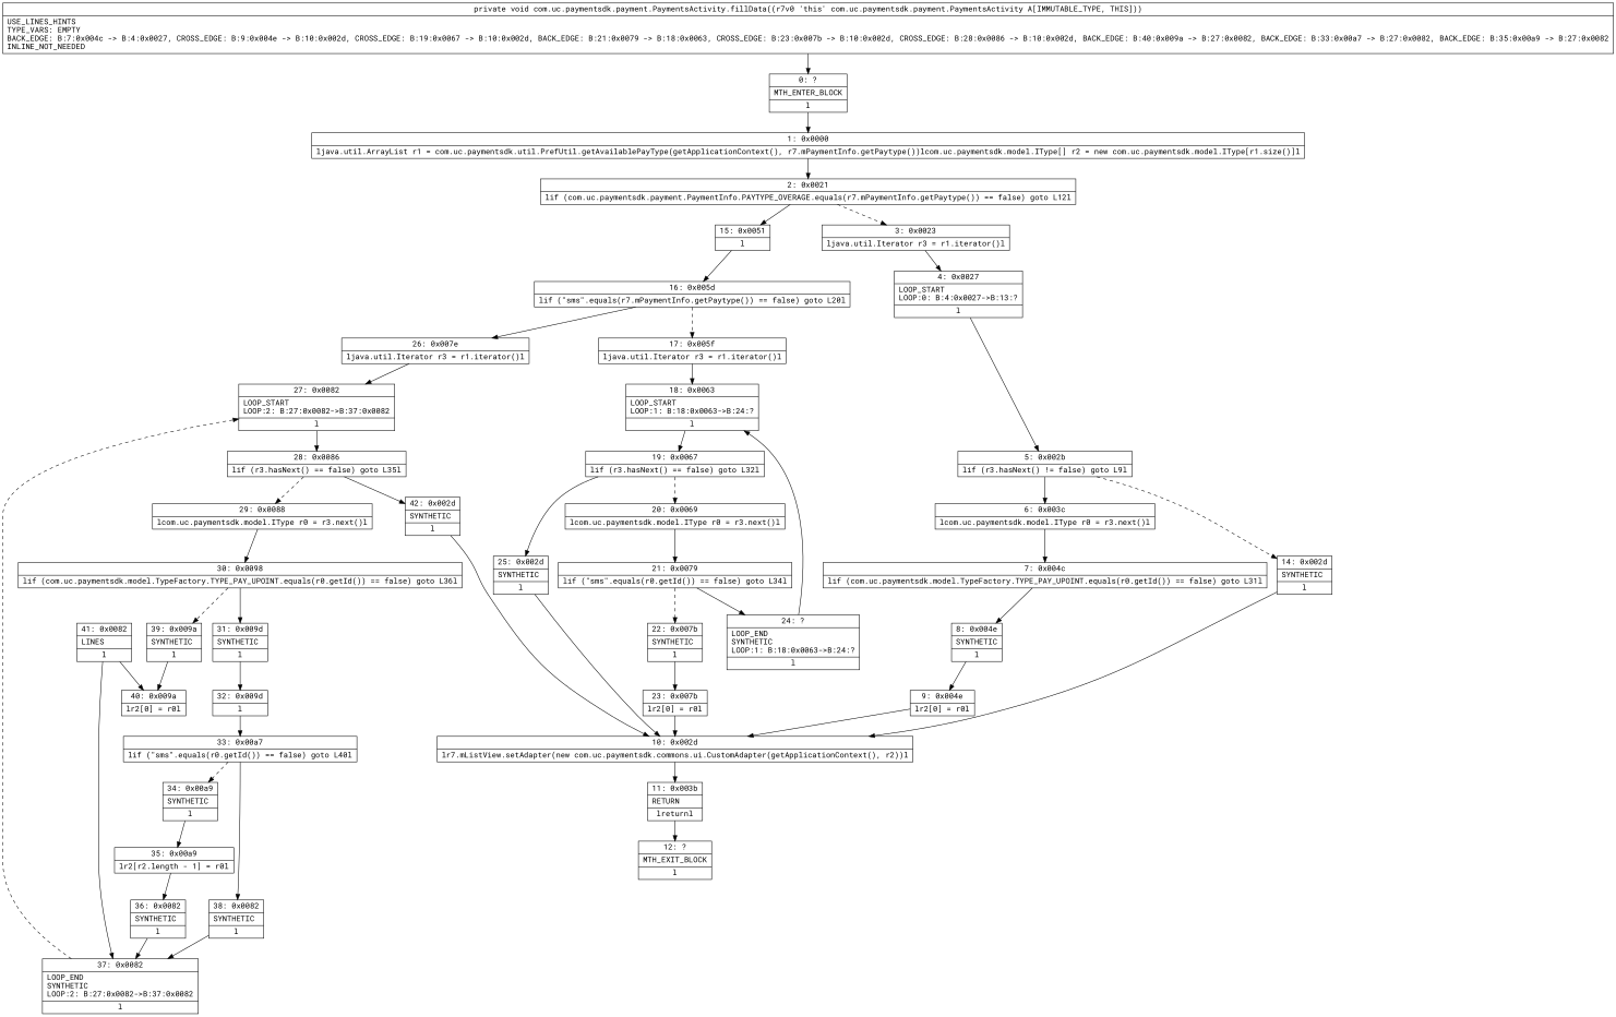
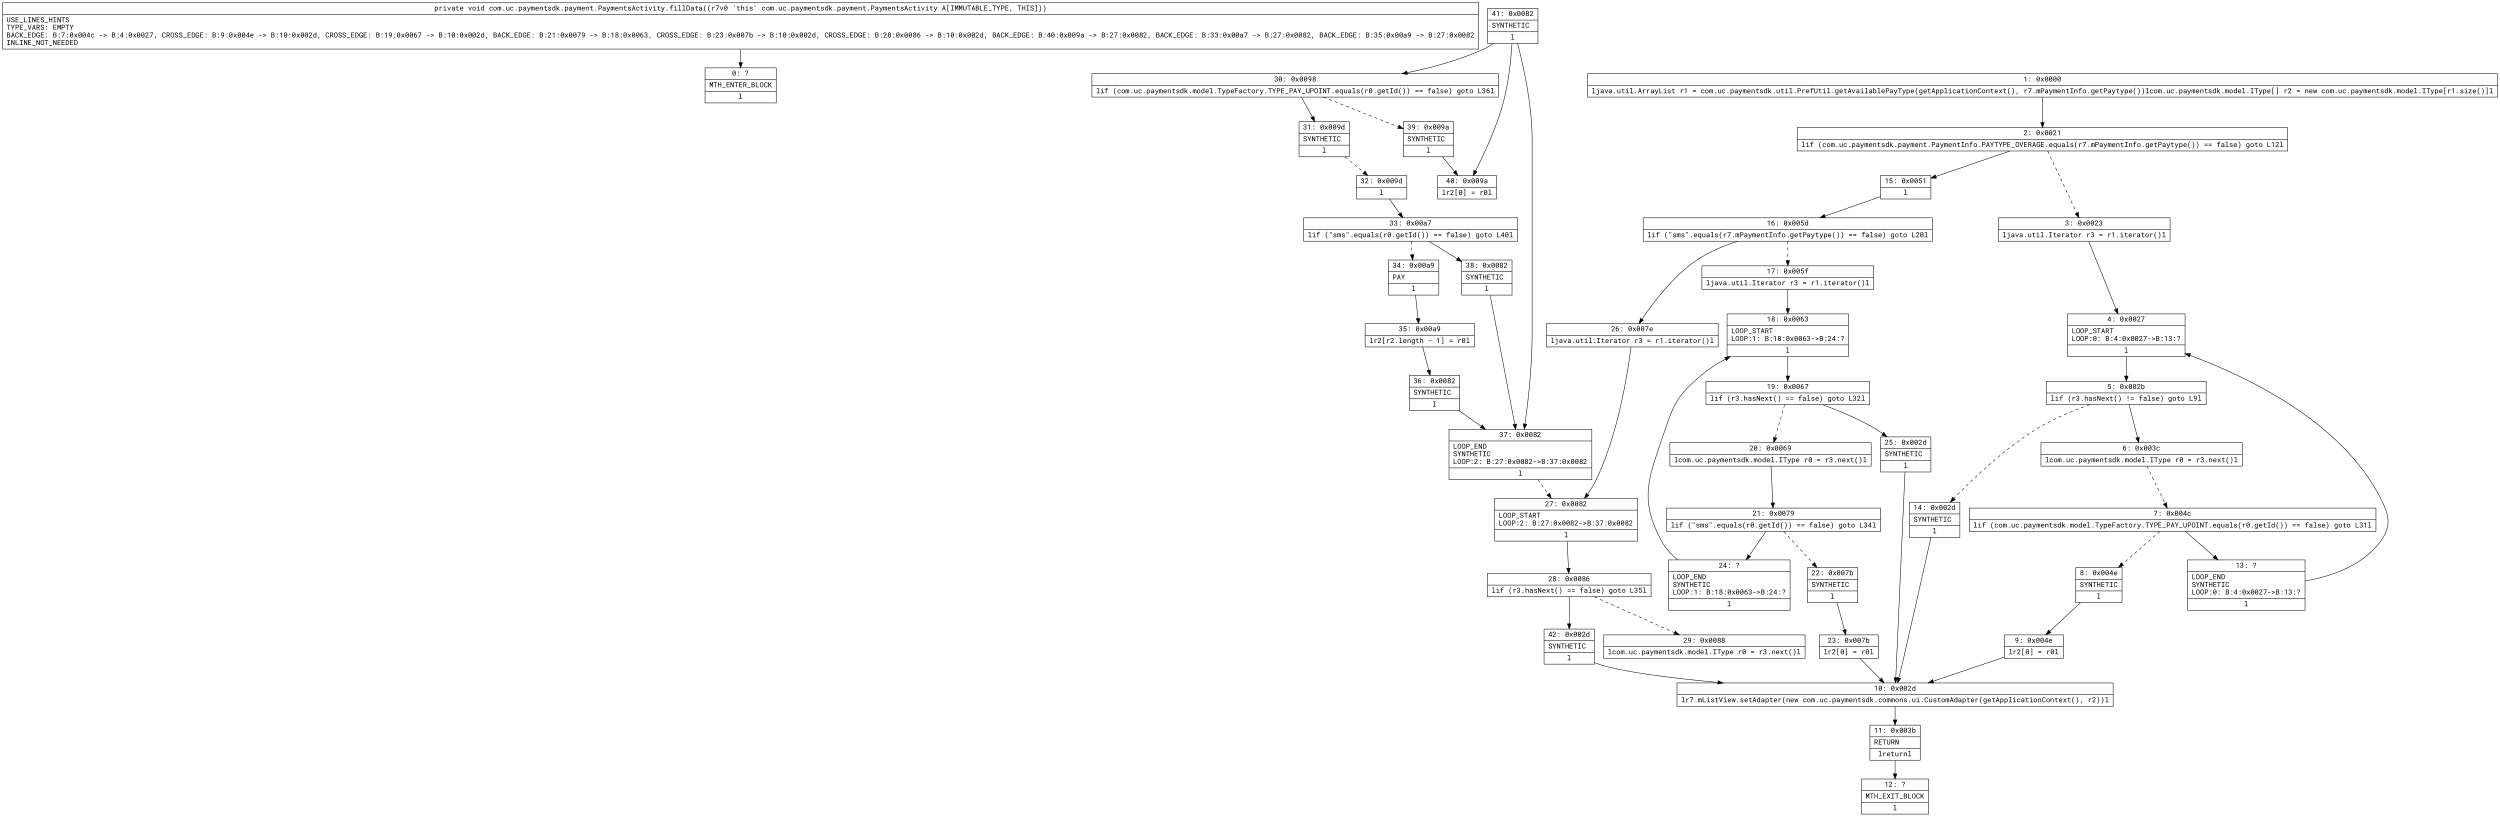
  digraph {
    fontname="Roboto Mono"
    node [fontname="Roboto Mono" shape=record]
    edge [fontname="Roboto Mono"]
    n1 [label="{0\:\ ?|MTH_ENTER_BLOCK\l|l}"]
    n2 [label="{1\:\ 0x0000|ljava.util.ArrayList r1 = com.uc.paymentsdk.util.PrefUtil.getAvailablePayType(getApplicationContext(), r7.mPaymentInfo.getPaytype())lcom.uc.paymentsdk.model.IType[] r2 = new com.uc.paymentsdk.model.IType[r1.size()]l}"]
    n3 [label="{2\:\ 0x0021|lif (com.uc.paymentsdk.payment.PaymentInfo.PAYTYPE_OVERAGE.equals(r7.mPaymentInfo.getPaytype()) == false) goto L12l}"]
    n4 [label="{3\:\ 0x0023|ljava.util.Iterator r3 = r1.iterator()l}"]
    n5 [label="{15\:\ 0x0051|l}"]
    n6 [label="{4\:\ 0x0027|LOOP_START\lLOOP:0: B:4:0x0027\-\>B:13:?\l|l}"]
    n7 [label="{16\:\ 0x005d|lif (\"sms\".equals(r7.mPaymentInfo.getPaytype()) == false) goto L20l}"]
    n8 [label="{5\:\ 0x002b|lif (r3.hasNext() != false) goto L9l}"]
    n9 [label="{6\:\ 0x003c|lcom.uc.paymentsdk.model.IType r0 = r3.next()l}"]
    n10 [label="{14\:\ 0x002d|SYNTHETIC\l|l}"]
    n11 [label="{7\:\ 0x004c|lif (com.uc.paymentsdk.model.TypeFactory.TYPE_PAY_UPOINT.equals(r0.getId()) == false) goto L31l}"]
    n12 [label="{10\:\ 0x002d|lr7.mListView.setAdapter(new com.uc.paymentsdk.commons.ui.CustomAdapter(getApplicationContext(), r2))l}"]
    n13 [label="{8\:\ 0x004e|SYNTHETIC\l|l}"]
+   n14 [label="{13\:\ ?|LOOP_END\lSYNTHETIC\lLOOP:0: B:4:0x0027\-\>B:13:?\l|l}"]
    n15 [label="{9\:\ 0x004e|lr2[0] = r0l}"]
    n16 [label="{11\:\ 0x003b|RETURN\l|lreturnl}"]
    n17 [label="{12\:\ ?|MTH_EXIT_BLOCK\l|l}"]
    n18 [label="{17\:\ 0x005f|ljava.util.Iterator r3 = r1.iterator()l}"]
    n19 [label="{26\:\ 0x007e|ljava.util.Iterator r3 = r1.iterator()l}"]
    n20 [label="{18\:\ 0x0063|LOOP_START\lLOOP:1: B:18:0x0063\-\>B:24:?\l|l}"]
    n21 [label="{27\:\ 0x0082|LOOP_START\lLOOP:2: B:27:0x0082\-\>B:37:0x0082\l|l}"]
    n22 [label="{19\:\ 0x0067|lif (r3.hasNext() == false) goto L32l}"]
    n23 [label="{20\:\ 0x0069|lcom.uc.paymentsdk.model.IType r0 = r3.next()l}"]
    n24 [label="{25\:\ 0x002d|SYNTHETIC\l|l}"]
    n25 [label="{21\:\ 0x0079|lif (\"sms\".equals(r0.getId()) == false) goto L34l}"]
    n26 [label="{22\:\ 0x007b|SYNTHETIC\l|l}"]
    n27 [label="{24\:\ ?|LOOP_END\lSYNTHETIC\lLOOP:1: B:18:0x0063\-\>B:24:?\l|l}"]
    n28 [label="{23\:\ 0x007b|lr2[0] = r0l}"]
    n29 [label="{28\:\ 0x0086|lif (r3.hasNext() == false) goto L35l}"]
    n30 [label="{29\:\ 0x0088|lcom.uc.paymentsdk.model.IType r0 = r3.next()l}"]
    n31 [label="{42\:\ 0x002d|SYNTHETIC\l|l}"]
    n32 [label="{30\:\ 0x0098|lif (com.uc.paymentsdk.model.TypeFactory.TYPE_PAY_UPOINT.equals(r0.getId()) == false) goto L36l}"]
    n33 [label="{31\:\ 0x009d|SYNTHETIC\l|l}"]
    n34 [label="{39\:\ 0x009a|SYNTHETIC\l|l}"]
    n35 [label="{32\:\ 0x009d|l}"]
    n36 [label="{40\:\ 0x009a|lr2[0] = r0l}"]
    n37 [label="{33\:\ 0x00a7|lif (\"sms\".equals(r0.getId()) == false) goto L40l}"]
-   n38 [label="{34\:\ 0x00a9|SYNTHETIC\l|l}"]
+   n38 [label="{34\:\ 0x00a9|PAY\l|l}"]
    n39 [label="{38\:\ 0x0082|SYNTHETIC\l|l}"]
    n40 [label="{35\:\ 0x00a9|lr2[r2.length \- 1] = r0l}"]
    n41 [label="{37\:\ 0x0082|LOOP_END\lSYNTHETIC\lLOOP:2: B:27:0x0082\-\>B:37:0x0082\l|l}"]
    n42 [label="{36\:\ 0x0082|SYNTHETIC\l|l}"]
-   n43 [label="{41\:\ 0x0082|LINES\l|l}"]
+   n43 [label="{41\:\ 0x0082|SYNTHETIC\l|l}"]
    n44 [label="{private void com.uc.paymentsdk.payment.PaymentsActivity.fillData((r7v0 'this' com.uc.paymentsdk.payment.PaymentsActivity A[IMMUTABLE_TYPE, THIS]))  | USE_LINES_HINTS\lTYPE_VARS: EMPTY\lBACK_EDGE: B:7:0x004c \-\> B:4:0x0027, CROSS_EDGE: B:9:0x004e \-\> B:10:0x002d, CROSS_EDGE: B:19:0x0067 \-\> B:10:0x002d, BACK_EDGE: B:21:0x0079 \-\> B:18:0x0063, CROSS_EDGE: B:23:0x007b \-\> B:10:0x002d, CROSS_EDGE: B:28:0x0086 \-\> B:10:0x002d, BACK_EDGE: B:40:0x009a \-\> B:27:0x0082, BACK_EDGE: B:33:0x00a7 \-\> B:27:0x0082, BACK_EDGE: B:35:0x00a9 \-\> B:27:0x0082\lINLINE_NOT_NEEDED\l}"]
-   n1 -> n2
    n2 -> n3
    n3 -> n4 [style=dashed]
    n3 -> n5
    n4 -> n6
    n5 -> n7
    n6 -> n8
    n7 -> n18 [style=dashed]
    n7 -> n19
    n8 -> n9
    n8 -> n10 [style=dashed]
-   n9 -> n11
+   n9 -> n11 [style=dashed]
    n10 -> n12
-   n11 -> n13 [style=solid]
+   n11 -> n13 [style=dashed]
+   n11 -> n14
    n12 -> n16
    n13 -> n15
+   n14 -> n6
    n15 -> n12
    n16 -> n17
    n18 -> n20
    n19 -> n21
    n20 -> n22
    n21 -> n29
    n22 -> n23 [style=dashed]
    n22 -> n24
    n23 -> n25
    n24 -> n12
    n25 -> n26 [style=dashed]
    n25 -> n27
    n26 -> n28
    n27 -> n20
    n28 -> n12
    n29 -> n30 [style=dashed]
    n29 -> n31
-   n30 -> n32
+   n43 -> n32
    n31 -> n12
    n32 -> n33
    n32 -> n34 [style=dashed]
-   n33 -> n35
+   n33 -> n35 [style=dashed]
    n34 -> n36
    n35 -> n37
    n37 -> n38 [style=dashed]
    n37 -> n39
    n38 -> n40
    n39 -> n41
    n40 -> n42
    n41 -> n21 [style=dashed]
    n42 -> n41
    n43 -> n36
    n43 -> n41
    n44 -> n1
  }
